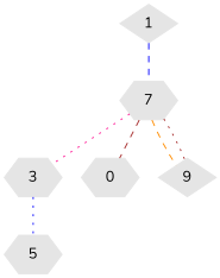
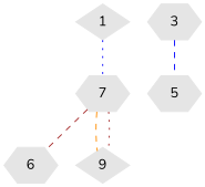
  graph {
    fontname=Nunito
    node [color=gray90 fontname=Nunito shape=hexagon style=filled]
    edge [color=blue fontname=Nunito style=dotted]
    1 [shape=diamond super="+7+16"]
    n2 [label=7 super="+4+8+10+13+15"]
    3 [super="+12"]
-   6 [super="+14+18" label=0]
+   6 [super="+14+18"]
    9 [shape=diamond super="+19"]
    5 [super="+11+20"]
-   1 -- n2 [style=dashed]
-   n2 -- 3 [color=deeppink]
+   1 -- n2
    n2 -- 6 [color=brown style=dashed]
    n2 -- 9 [color=darkorange style=dashed]
    n2 -- 9 [color=brown]
-   3 -- 5
+   3 -- 5 [style=dashed]
  }
